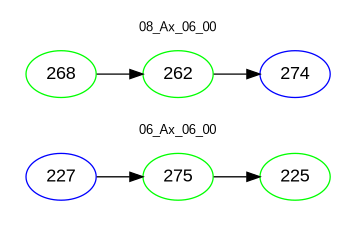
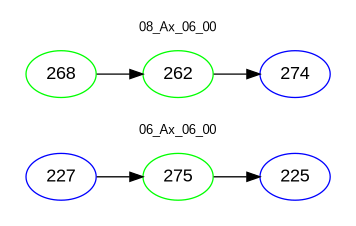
  digraph {
    fontname="Liberation Sans"
    rankdir=LR
    node [color=blue fontname="Liberation Sans"]
    edge [color=black fontname="Liberation Sans"]
    n1 [label=227]
    n2 [color=green label=275]
-   n3 [color=green label=225]
+   n3 [label=225]
    n4 [color=green label=268]
    n5 [color=green label=262]
    n6 [label=274]
    subgraph cluster_1 {
      color=white
      fontsize=10
      label="06_Ax_06_00"
      n1
      n2
      n3
    }
    subgraph cluster_2 {
      color=white
      fontsize=10
      label="08_Ax_06_00"
      n4
      n5
      n6
    }
    n1 -> n2
    n2 -> n3
    n4 -> n5
    n5 -> n6
  }
